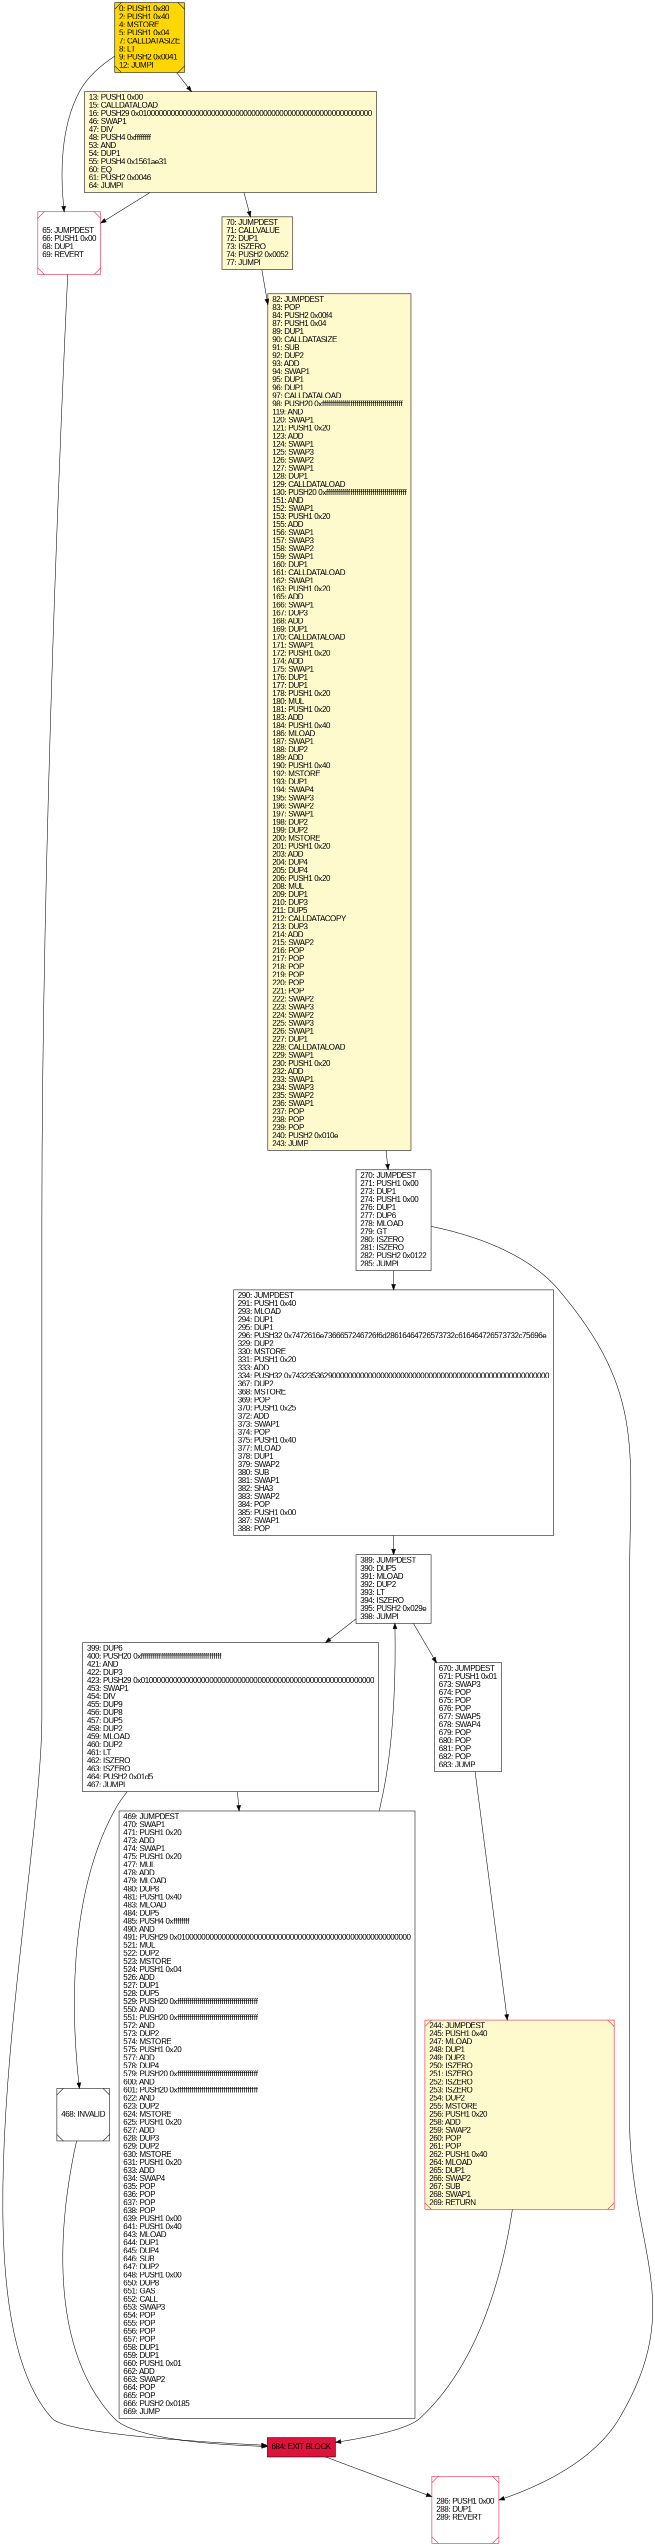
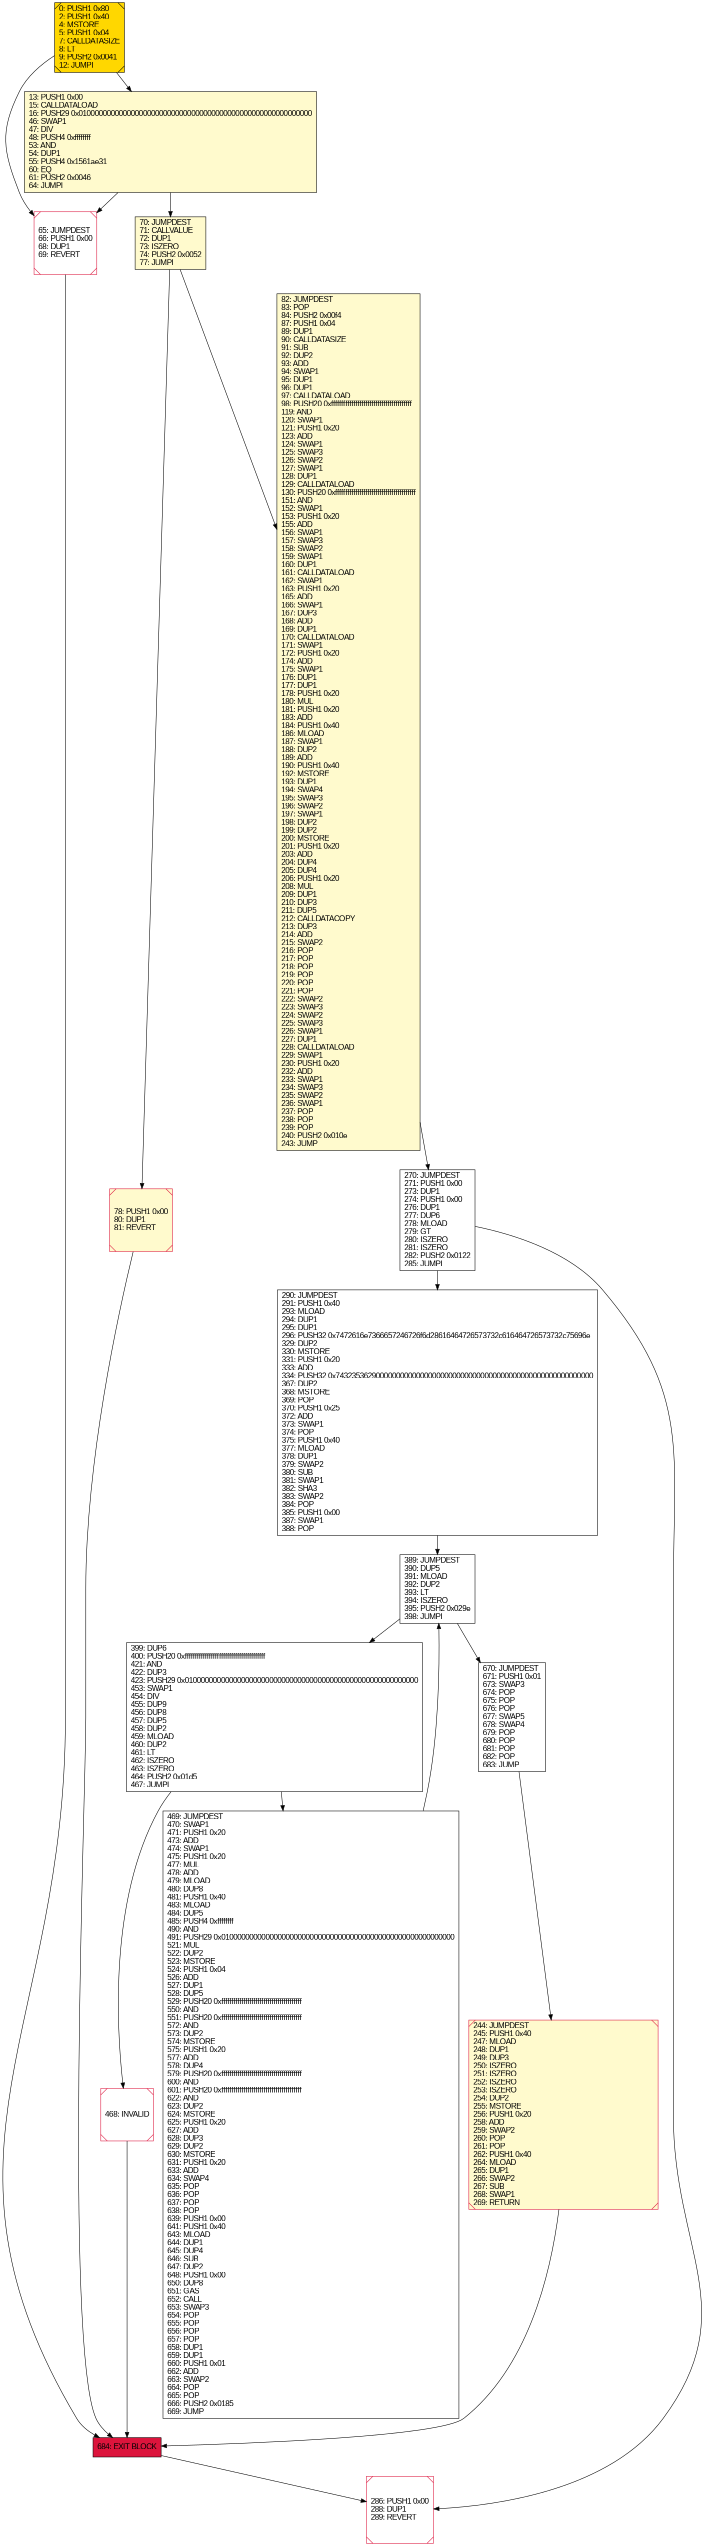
  digraph {
    rankdir=UD
    node [color=black fillcolor=white fontcolor=black fontname=arial shape=box style=filled]
    n1 [fillcolor=lemonchiffon label="82: JUMPDEST\l83: POP\l84: PUSH2 0x00f4\l87: PUSH1 0x04\l89: DUP1\l90: CALLDATASIZE\l91: SUB\l92: DUP2\l93: ADD\l94: SWAP1\l95: DUP1\l96: DUP1\l97: CALLDATALOAD\l98: PUSH20 0xffffffffffffffffffffffffffffffffffffffff\l119: AND\l120: SWAP1\l121: PUSH1 0x20\l123: ADD\l124: SWAP1\l125: SWAP3\l126: SWAP2\l127: SWAP1\l128: DUP1\l129: CALLDATALOAD\l130: PUSH20 0xffffffffffffffffffffffffffffffffffffffff\l151: AND\l152: SWAP1\l153: PUSH1 0x20\l155: ADD\l156: SWAP1\l157: SWAP3\l158: SWAP2\l159: SWAP1\l160: DUP1\l161: CALLDATALOAD\l162: SWAP1\l163: PUSH1 0x20\l165: ADD\l166: SWAP1\l167: DUP3\l168: ADD\l169: DUP1\l170: CALLDATALOAD\l171: SWAP1\l172: PUSH1 0x20\l174: ADD\l175: SWAP1\l176: DUP1\l177: DUP1\l178: PUSH1 0x20\l180: MUL\l181: PUSH1 0x20\l183: ADD\l184: PUSH1 0x40\l186: MLOAD\l187: SWAP1\l188: DUP2\l189: ADD\l190: PUSH1 0x40\l192: MSTORE\l193: DUP1\l194: SWAP4\l195: SWAP3\l196: SWAP2\l197: SWAP1\l198: DUP2\l199: DUP2\l200: MSTORE\l201: PUSH1 0x20\l203: ADD\l204: DUP4\l205: DUP4\l206: PUSH1 0x20\l208: MUL\l209: DUP1\l210: DUP3\l211: DUP5\l212: CALLDATACOPY\l213: DUP3\l214: ADD\l215: SWAP2\l216: POP\l217: POP\l218: POP\l219: POP\l220: POP\l221: POP\l222: SWAP2\l223: SWAP3\l224: SWAP2\l225: SWAP3\l226: SWAP1\l227: DUP1\l228: CALLDATALOAD\l229: SWAP1\l230: PUSH1 0x20\l232: ADD\l233: SWAP1\l234: SWAP3\l235: SWAP2\l236: SWAP1\l237: POP\l238: POP\l239: POP\l240: PUSH2 0x010e\l243: JUMP\l"]
    n2 [label="270: JUMPDEST\l271: PUSH1 0x00\l273: DUP1\l274: PUSH1 0x00\l276: DUP1\l277: DUP6\l278: MLOAD\l279: GT\l280: ISZERO\l281: ISZERO\l282: PUSH2 0x0122\l285: JUMPI\l"]
    n3 [label="290: JUMPDEST\l291: PUSH1 0x40\l293: MLOAD\l294: DUP1\l295: DUP1\l296: PUSH32 0x7472616e7366657246726f6d28616464726573732c616464726573732c75696e\l329: DUP2\l330: MSTORE\l331: PUSH1 0x20\l333: ADD\l334: PUSH32 0x7432353629000000000000000000000000000000000000000000000000000000\l367: DUP2\l368: MSTORE\l369: POP\l370: PUSH1 0x25\l372: ADD\l373: SWAP1\l374: POP\l375: PUSH1 0x40\l377: MLOAD\l378: DUP1\l379: SWAP2\l380: SUB\l381: SWAP1\l382: SHA3\l383: SWAP2\l384: POP\l385: PUSH1 0x00\l387: SWAP1\l388: POP\l"]
    n4 [color=crimson label="286: PUSH1 0x00\l288: DUP1\l289: REVERT\l" shape=Msquare]
    n5 [label="389: JUMPDEST\l390: DUP5\l391: MLOAD\l392: DUP2\l393: LT\l394: ISZERO\l395: PUSH2 0x029e\l398: JUMPI\l"]
    n6 [color=crimson label="65: JUMPDEST\l66: PUSH1 0x00\l68: DUP1\l69: REVERT\l" shape=Msquare]
    n7 [fillcolor=crimson label="684: EXIT BLOCK\l"]
    n8 [fillcolor=gold label="0: PUSH1 0x80\l2: PUSH1 0x40\l4: MSTORE\l5: PUSH1 0x04\l7: CALLDATASIZE\l8: LT\l9: PUSH2 0x0041\l12: JUMPI\l" shape=Msquare]
    n9 [fillcolor=lemonchiffon label="13: PUSH1 0x00\l15: CALLDATALOAD\l16: PUSH29 0x0100000000000000000000000000000000000000000000000000000000\l46: SWAP1\l47: DIV\l48: PUSH4 0xffffffff\l53: AND\l54: DUP1\l55: PUSH4 0x1561ae31\l60: EQ\l61: PUSH2 0x0046\l64: JUMPI\l"]
    n10 [fillcolor=lemonchiffon label="70: JUMPDEST\l71: CALLVALUE\l72: DUP1\l73: ISZERO\l74: PUSH2 0x0052\l77: JUMPI\l"]
    n11 [color=crimson fillcolor=lemonchiffon label="244: JUMPDEST\l245: PUSH1 0x40\l247: MLOAD\l248: DUP1\l249: DUP3\l250: ISZERO\l251: ISZERO\l252: ISZERO\l253: ISZERO\l254: DUP2\l255: MSTORE\l256: PUSH1 0x20\l258: ADD\l259: SWAP2\l260: POP\l261: POP\l262: PUSH1 0x40\l264: MLOAD\l265: DUP1\l266: SWAP2\l267: SUB\l268: SWAP1\l269: RETURN\l" shape=Msquare]
    n12 [label="399: DUP6\l400: PUSH20 0xffffffffffffffffffffffffffffffffffffffff\l421: AND\l422: DUP3\l423: PUSH29 0x0100000000000000000000000000000000000000000000000000000000\l453: SWAP1\l454: DIV\l455: DUP9\l456: DUP8\l457: DUP5\l458: DUP2\l459: MLOAD\l460: DUP2\l461: LT\l462: ISZERO\l463: ISZERO\l464: PUSH2 0x01d5\l467: JUMPI\l"]
    n13 [label="670: JUMPDEST\l671: PUSH1 0x01\l673: SWAP3\l674: POP\l675: POP\l676: POP\l677: SWAP5\l678: SWAP4\l679: POP\l680: POP\l681: POP\l682: POP\l683: JUMP\l"]
-   n14 [label="468: INVALID\l" shape=Msquare]
+   n14 [color=crimson label="468: INVALID\l" shape=Msquare]
    n15 [label="469: JUMPDEST\l470: SWAP1\l471: PUSH1 0x20\l473: ADD\l474: SWAP1\l475: PUSH1 0x20\l477: MUL\l478: ADD\l479: MLOAD\l480: DUP8\l481: PUSH1 0x40\l483: MLOAD\l484: DUP5\l485: PUSH4 0xffffffff\l490: AND\l491: PUSH29 0x0100000000000000000000000000000000000000000000000000000000\l521: MUL\l522: DUP2\l523: MSTORE\l524: PUSH1 0x04\l526: ADD\l527: DUP1\l528: DUP5\l529: PUSH20 0xffffffffffffffffffffffffffffffffffffffff\l550: AND\l551: PUSH20 0xffffffffffffffffffffffffffffffffffffffff\l572: AND\l573: DUP2\l574: MSTORE\l575: PUSH1 0x20\l577: ADD\l578: DUP4\l579: PUSH20 0xffffffffffffffffffffffffffffffffffffffff\l600: AND\l601: PUSH20 0xffffffffffffffffffffffffffffffffffffffff\l622: AND\l623: DUP2\l624: MSTORE\l625: PUSH1 0x20\l627: ADD\l628: DUP3\l629: DUP2\l630: MSTORE\l631: PUSH1 0x20\l633: ADD\l634: SWAP4\l635: POP\l636: POP\l637: POP\l638: POP\l639: PUSH1 0x00\l641: PUSH1 0x40\l643: MLOAD\l644: DUP1\l645: DUP4\l646: SUB\l647: DUP2\l648: PUSH1 0x00\l650: DUP8\l651: GAS\l652: CALL\l653: SWAP3\l654: POP\l655: POP\l656: POP\l657: POP\l658: DUP1\l659: DUP1\l660: PUSH1 0x01\l662: ADD\l663: SWAP2\l664: POP\l665: POP\l666: PUSH2 0x0185\l669: JUMP\l"]
+   n16 [color=crimson fillcolor=lemonchiffon label="78: PUSH1 0x00\l80: DUP1\l81: REVERT\l" shape=Msquare]
    n1 -> n2
    n2 -> n3
    n2 -> n4
    n3 -> n5
    n5 -> n12
    n5 -> n13
    n6 -> n7
    n7 -> n4
    n8 -> n6
    n8 -> n9
    n9 -> n6
    n9 -> n10
    n10 -> n1
+   n10 -> n16
    n11 -> n7
    n12 -> n14
    n12 -> n15
    n13 -> n11
    n14 -> n7
    n15 -> n5
+   n16 -> n7
  }
